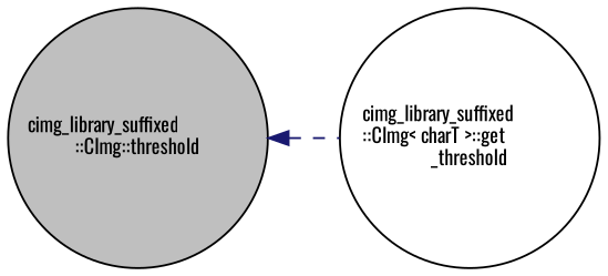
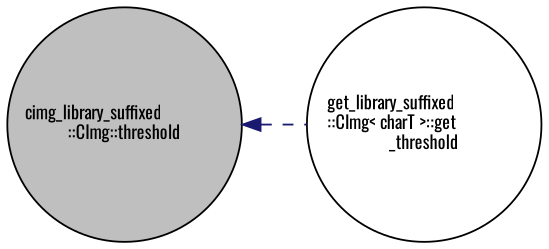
  digraph {
    rankdir=LR
    fontname=Oswald
    node [color=black fontname=Oswald fontsize=10 shape=circle style=filled]
    n1 [fillcolor=grey75 fontcolor=black height=0.2 label="cimg_library_suffixed\l::CImg::threshold" width=0.4]
-   n2 [fillcolor=white height=0.2 label="cimg_library_suffixed\l::CImg\< charT \>::get\l_threshold" width=0.4]
+   n2 [fillcolor=white height=0.2 label="get_library_suffixed\l::CImg\< charT \>::get\l_threshold" width=0.4]
    n1 -> n2 [color=midnightblue dir=back fontname=Oswald fontsize=10 labelfontname=Helvetica labelfontsize=10 style=dashed]
  }
